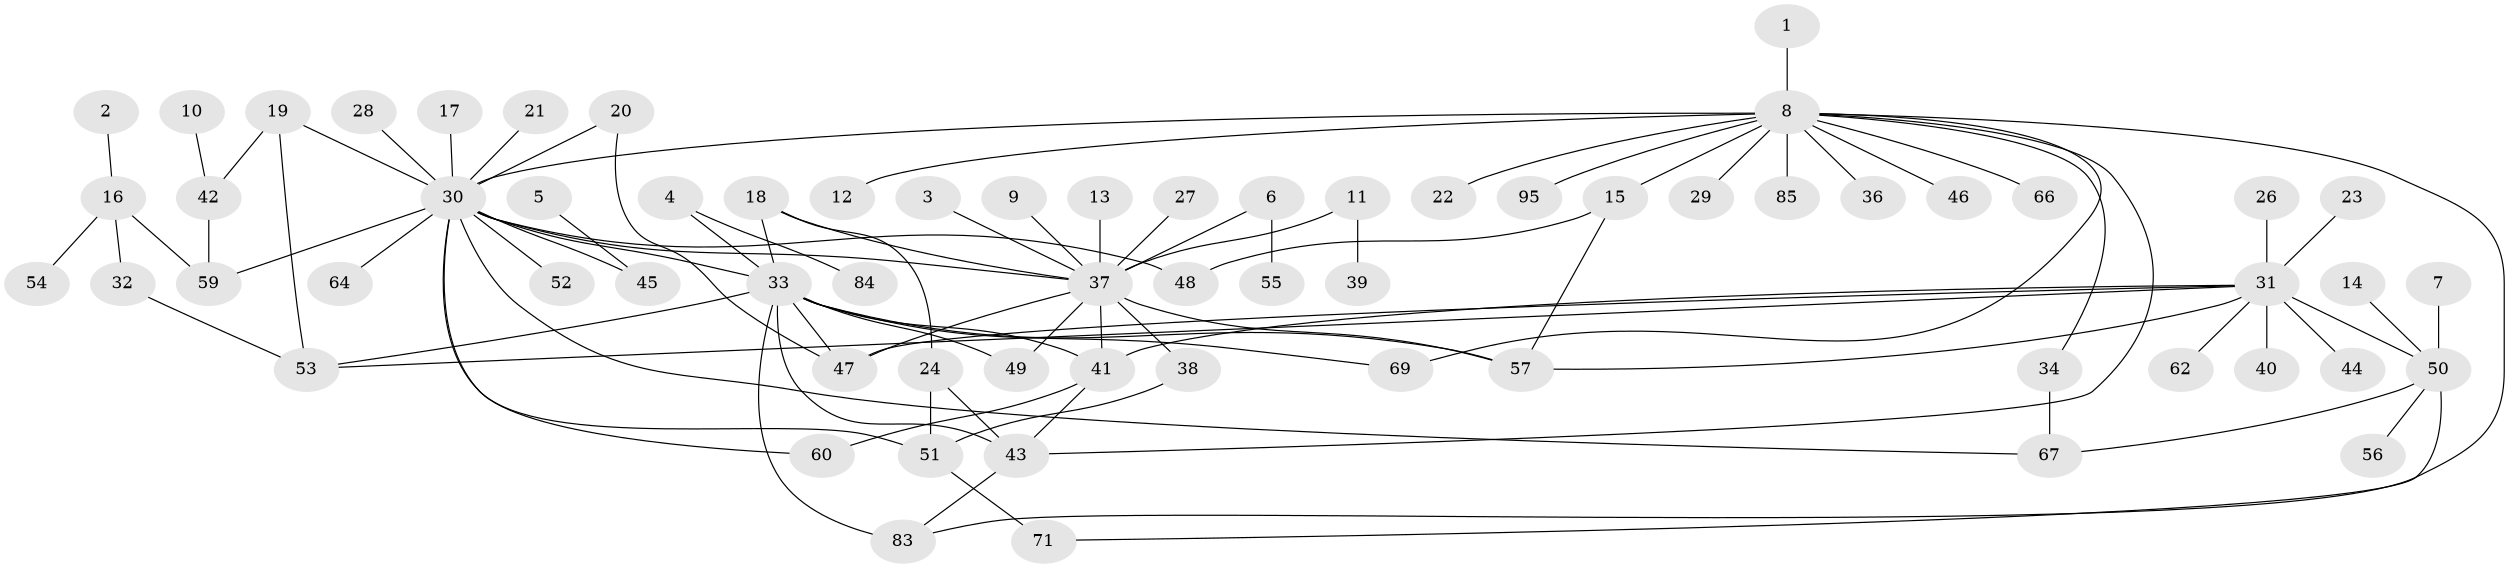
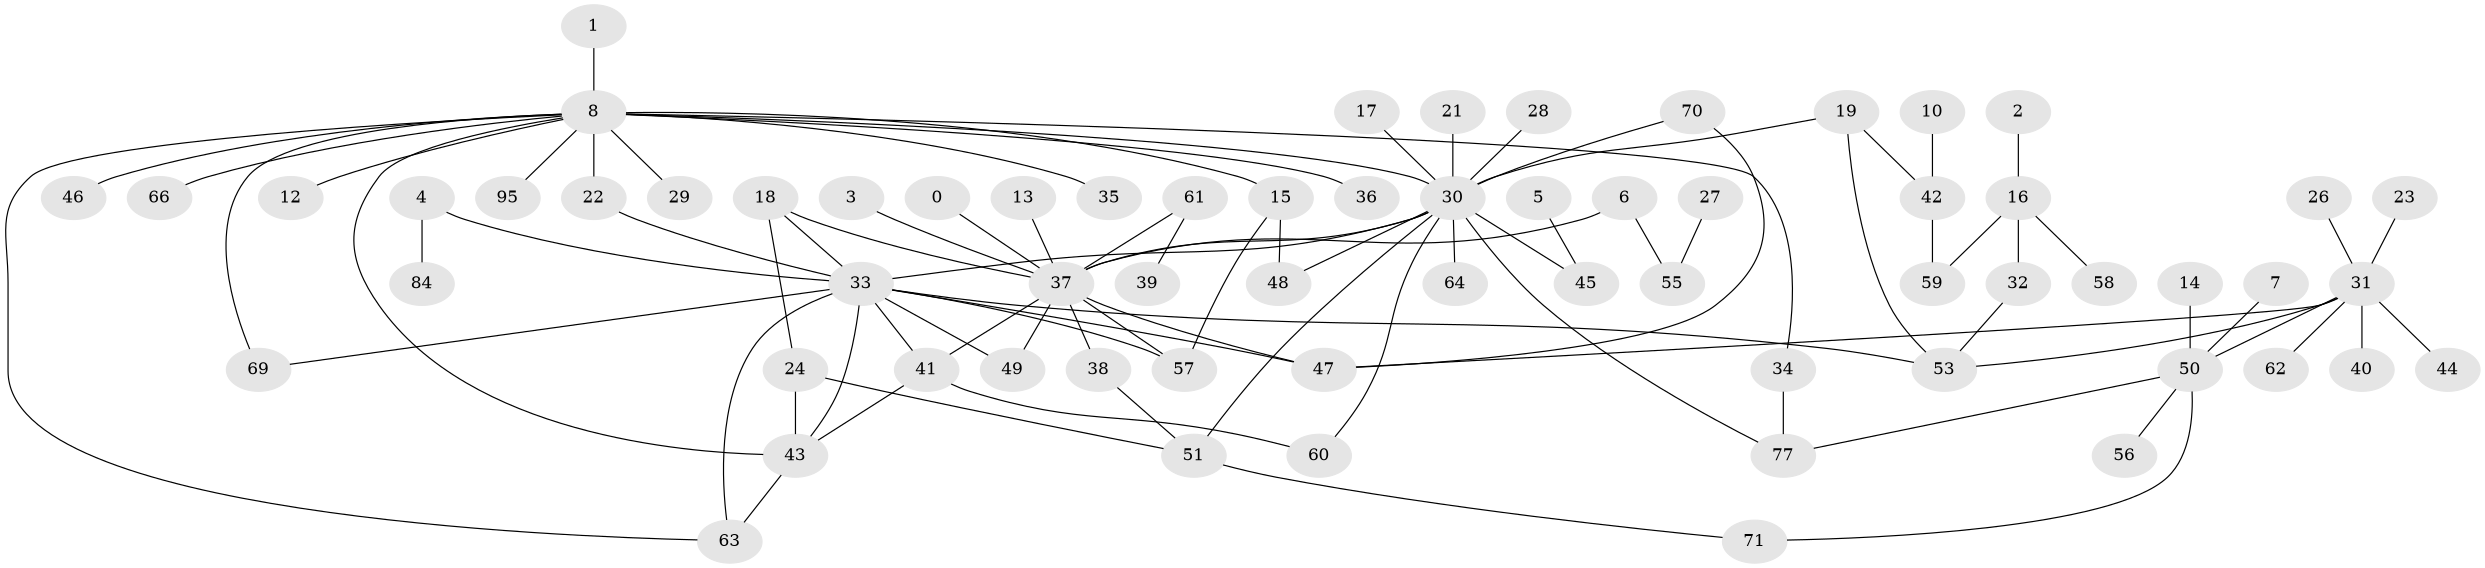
  graph {
    node [color=gray90 style=filled]
    edge [weight=1.0]
    1
    8
    30
    12
    15
    22
    n7 [label=95]
    29
    34
-   35 [label=85]
+   35
    36
    43
    46
-   63 [label=83]
+   63
    66
    69
    2
    16
    32
-   58 [label=54]
+   58
    59
    3
    37
    57
    47
    41
    49
    38
    4
    33
    n31 [label=84]
    53
    5
    45
    48
    51
-   52
    60
    64
-   67
+   67 [label=77]
    6
    55
    7
    50
    56
    n46 [label=71]
-   9
+   9 [label=0]
    10
    42
-   11
+   11 [label=61]
    39
    13
    14
    17
    18
    24
    19
-   20
+   20 [label=70]
    21
    23
    31
    40
    44
    62
    26
    27
    28
    1 -- 8
    8 -- 30
    8 -- 12
    8 -- 15 [weight=2.0]
    8 -- 22
    8 -- n7
    8 -- 29
    8 -- 34
    8 -- 35
    8 -- 36
    8 -- 43
    8 -- 46
    8 -- 63
    8 -- 66
    8 -- 69
-   30 -- 59
    30 -- 37
    30 -- 33
    30 -- 45
    30 -- 48
    30 -- 51
-   30 -- 52
    30 -- 60
    30 -- 64
    30 -- 67
    15 -- 57
    15 -- 48
+   22 -- 33
    34 -- 67
    43 -- 63
    2 -- 16
    16 -- 32
    16 -- 58
    16 -- 59
    32 -- 53
    3 -- 37
    37 -- 57
    37 -- 47
    37 -- 41
    37 -- 49
    37 -- 38
    41 -- 43
    41 -- 60
    38 -- 51
    4 -- 33
    4 -- n31
    33 -- 43
    33 -- 63 [weight=2.0]
    33 -- 69
    33 -- 57
    33 -- 47
    33 -- 41
    33 -- 49
    33 -- 53
    5 -- 45
    51 -- n46
    6 -- 37 [weight=2.0]
    6 -- 55
    7 -- 50
    50 -- 67
    50 -- 56
    50 -- n46
    9 -- 37
    10 -- 42
    42 -- 59
    11 -- 37
    11 -- 39
    13 -- 37
    14 -- 50
    17 -- 30
    18 -- 37
    18 -- 33
    18 -- 24
    24 -- 43
    24 -- 51
    19 -- 30
    19 -- 53
    19 -- 42
    20 -- 30
    20 -- 47
    21 -- 30
    23 -- 31
-   31 -- 57
    31 -- 47
-   31 -- 41
    31 -- 53
    31 -- 50 [weight=2.0]
    31 -- 40
    31 -- 44
    31 -- 62
    26 -- 31
-   27 -- 37
+   27 -- 55
    28 -- 30
  }
